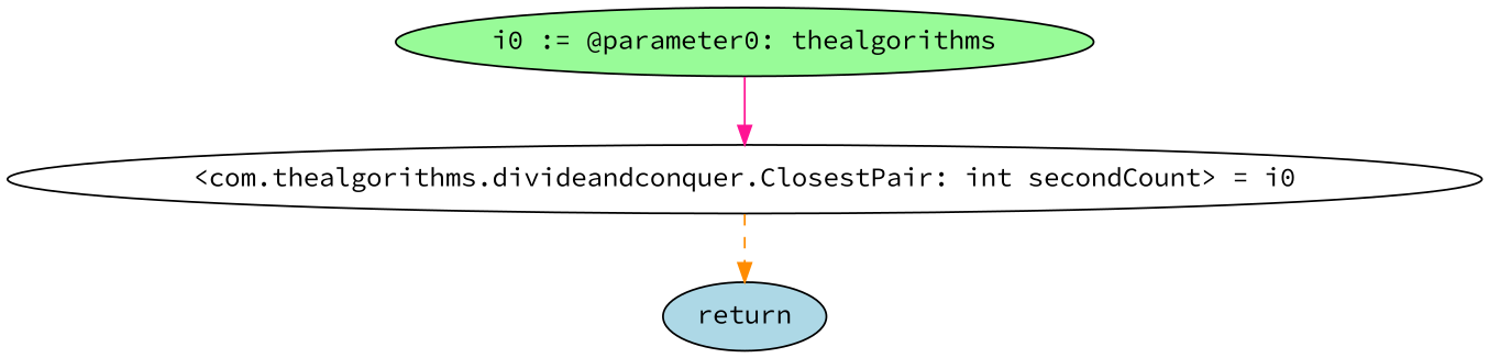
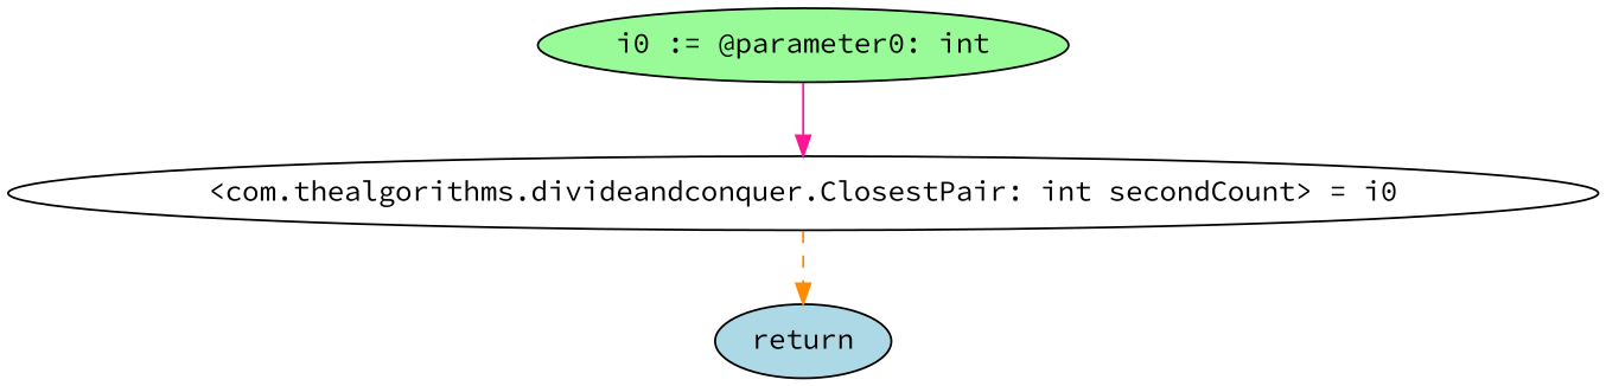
  digraph {
    fontname="Source Code Pro"
    node [style=filled fontname="Source Code Pro"]
    edge [fontname="Source Code Pro"]
-   "i0 := @parameter0: int" [fillcolor=palegreen label="i0 := @parameter0: thealgorithms"]
+   "i0 := @parameter0: int" [fillcolor=palegreen]
    "<com.thealgorithms.divideandconquer.ClosestPair: int secondCount> = i0" [fillcolor=white]
    return [fillcolor=lightblue]
    "i0 := @parameter0: int" -> "<com.thealgorithms.divideandconquer.ClosestPair: int secondCount> = i0" [color=deeppink style=solid]
    "<com.thealgorithms.divideandconquer.ClosestPair: int secondCount> = i0" -> return [color=darkorange style=dashed]
  }
